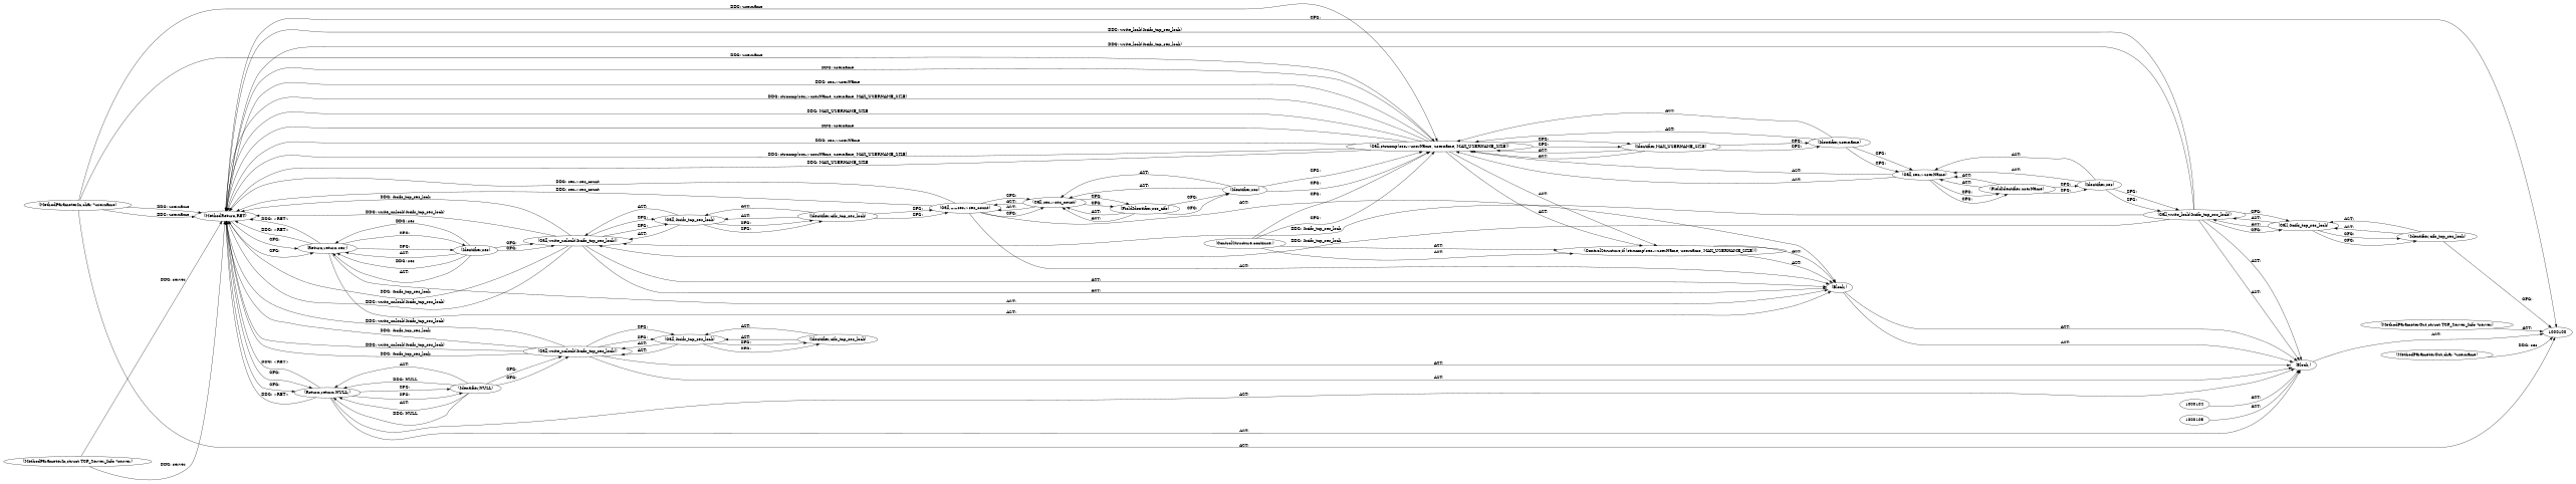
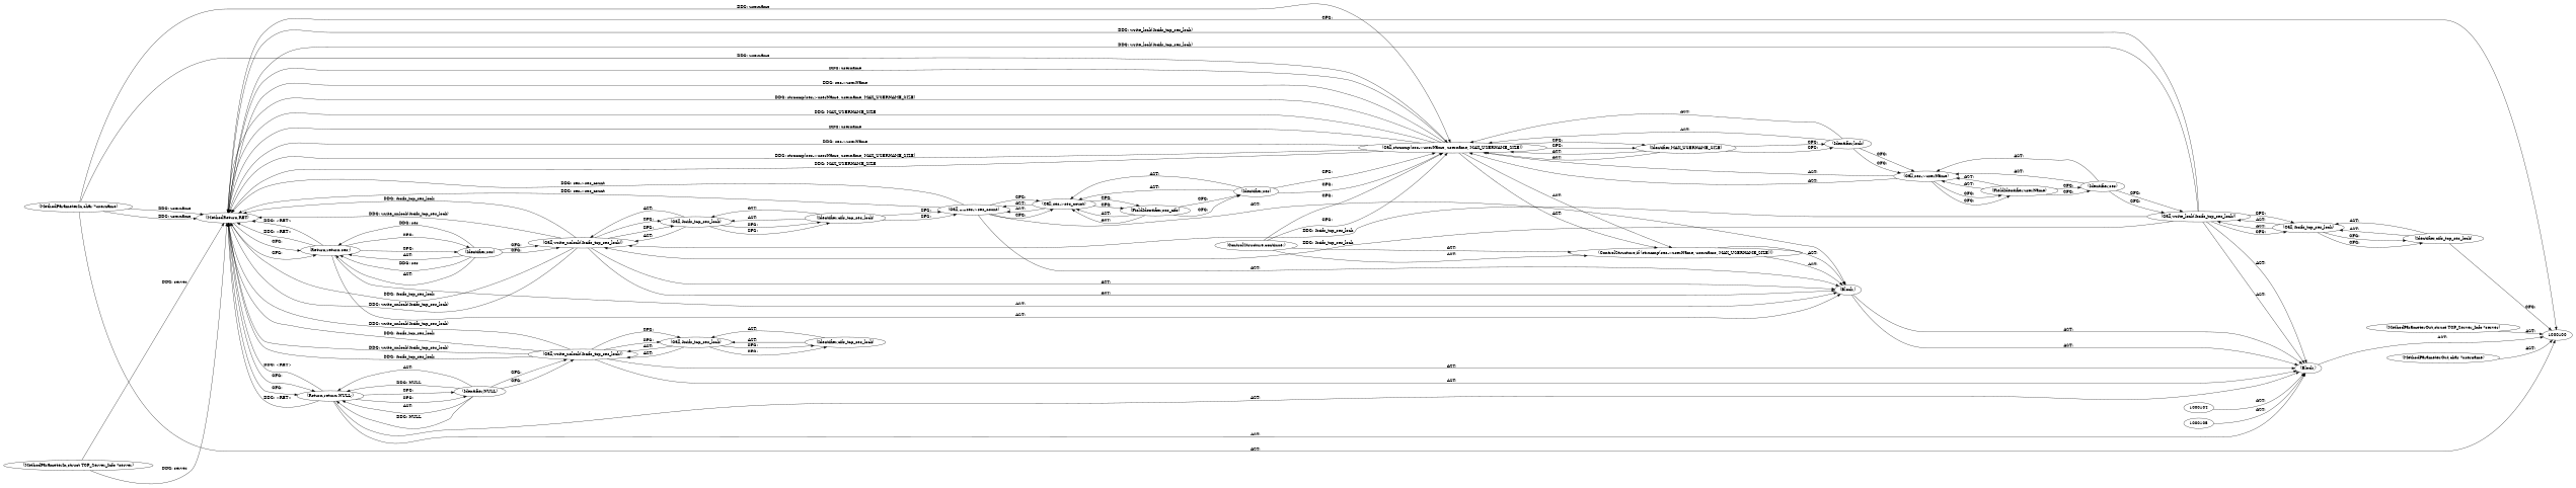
  digraph {
    rankdir=LR
    n1 [label="(MethodReturn,RET)"]
    n2 [label="(Return,return ses;)"]
    n3 [label="(Return,return NULL;)"]
    1000100
    n5 [label="(Block,)"]
    n6 [label="(Identifier,ses)"]
    n7 [label="(Block,)"]
    n8 [label="(Identifier,NULL)"]
    n9 [label="(MethodParameterIn,struct TCP_Server_Info *server)"]
    n10 [label="(MethodParameterOut,struct TCP_Server_Info *server)"]
    n11 [label="(MethodParameterIn,char *username)"]
    n12 [label="(Call,strncmp(ses->userName, username, MAX_USERNAME_SIZE))"]
    n13 [label="(ControlStructure,if (strncmp(ses->userName, username, MAX_USERNAME_SIZE)))"]
    n14 [label="(Identifier,MAX_USERNAME_SIZE)"]
    n15 [label="(MethodParameterOut,char *username)"]
    n16 [label="(ControlStructure,continue;)"]
    n17 [label="(FieldIdentifier,ses_cifs)"]
    n18 [label="(Call,ses->ses_count)"]
    n19 [label="(Identifier,ses)"]
    n20 [label="(Call,++ses->ses_count)"]
    n21 [label="(Call,&cifs_tcp_ses_lock)"]
    n22 [label="(Identifier,cifs_tcp_ses_lock)"]
    n23 [label="(Call,write_unlock(&cifs_tcp_ses_lock))"]
    n24 [label="(Call,write_unlock(&cifs_tcp_ses_lock))"]
    n25 [label="(Call,&cifs_tcp_ses_lock)"]
    n26 [label="(Identifier,cifs_tcp_ses_lock)"]
    n27 [label="(Call,&cifs_tcp_ses_lock)"]
    n28 [label="(Identifier,cifs_tcp_ses_lock)"]
    n29 [label="(Call,write_lock(&cifs_tcp_ses_lock))"]
    n30 [label="(Call,ses->userName)"]
    n31 [label="(FieldIdentifier,userName)"]
    n32 [label="(Identifier,ses)"]
-   n33 [label="(Identifier,username)"]
+   n33 [label="(Identifier,lock)"]
    1000104
    1000105
    n1 -> n2 [label="CFG: "]
    n1 -> n2 [label="CFG: "]
    n1 -> n3 [label="CFG: "]
    n1 -> n3 [label="CFG: "]
    n1 -> 1000100 [label="CFG: "]
    n2 -> n1 [label="DDG: <RET>"]
    n2 -> n1 [label="DDG: <RET>"]
    n2 -> n5 [label="AST: "]
    n2 -> n5 [label="AST: "]
    n2 -> n6 [label="CFG: "]
    n2 -> n6 [label="CFG: "]
    n3 -> n1 [label="DDG: <RET>"]
    n3 -> n1 [label="DDG: <RET>"]
    n3 -> n7 [label="AST: "]
    n3 -> n7 [label="AST: "]
    n3 -> n8 [label="CFG: "]
    n3 -> n8 [label="CFG: "]
    n5 -> n7 [label="AST: "]
    n5 -> n7 [label="AST: "]
    n6 -> n2 [label="AST: "]
    n6 -> n2 [label="DDG: ses"]
    n6 -> n2 [label="AST: "]
    n6 -> n2 [label="DDG: ses"]
    n6 -> n23 [label="CFG: "]
    n6 -> n23 [label="CFG: "]
    n7 -> 1000100 [label="AST: "]
    n8 -> n3 [label="AST: "]
    n8 -> n3 [label="DDG: NULL"]
    n8 -> n3 [label="AST: "]
    n8 -> n3 [label="DDG: NULL"]
    n8 -> n24 [label="CFG: "]
    n8 -> n24 [label="CFG: "]
    n9 -> n1 [label="DDG: server"]
    n9 -> n1 [label="DDG: server"]
    n10 -> 1000100 [label="AST: "]
    n11 -> n1 [label="DDG: username"]
    n11 -> n1 [label="DDG: username"]
    n11 -> 1000100 [label="AST: "]
    n11 -> n12 [label="DDG: username"]
    n11 -> n12 [label="DDG: username"]
    n12 -> n1 [label="DDG: username"]
    n12 -> n1 [label="DDG: ses->userName"]
    n12 -> n1 [label="DDG: strncmp(ses->userName, username, MAX_USERNAME_SIZE)"]
    n12 -> n1 [label="DDG: MAX_USERNAME_SIZE"]
    n12 -> n1 [label="DDG: username"]
    n12 -> n1 [label="DDG: ses->userName"]
    n12 -> n1 [label="DDG: strncmp(ses->userName, username, MAX_USERNAME_SIZE)"]
    n12 -> n1 [label="DDG: MAX_USERNAME_SIZE"]
    n12 -> n13 [label="AST: "]
    n12 -> n13 [label="AST: "]
    n12 -> n14 [label="CFG: "]
    n12 -> n14 [label="CFG: "]
    n13 -> n5 [label="AST: "]
    n13 -> n5 [label="AST: "]
    n14 -> n12 [label="AST: "]
    n14 -> n12 [label="AST: "]
    n14 -> n33 [label="CFG: "]
    n14 -> n33 [label="CFG: "]
-   n15 -> 1000100 [label="DDG: ses"]
+   n15 -> 1000100 [label="AST: "]
    n16 -> n12 [label="CFG: "]
    n16 -> n12 [label="CFG: "]
    n16 -> n13 [label="AST: "]
    n16 -> n13 [label="AST: "]
    n17 -> n18 [label="AST: "]
    n17 -> n18 [label="AST: "]
    n17 -> n19 [label="CFG: "]
    n17 -> n19 [label="CFG: "]
    n18 -> n17 [label="CFG: "]
    n18 -> n17 [label="CFG: "]
    n18 -> n20 [label="AST: "]
    n18 -> n20 [label="AST: "]
    n19 -> n12 [label="CFG: "]
    n19 -> n12 [label="CFG: "]
    n19 -> n18 [label="AST: "]
    n19 -> n18 [label="AST: "]
    n20 -> n1 [label="DDG: ses->ses_count"]
    n20 -> n1 [label="DDG: ses->ses_count"]
    n20 -> n5 [label="AST: "]
    n20 -> n5 [label="AST: "]
    n20 -> n18 [label="CFG: "]
    n20 -> n18 [label="CFG: "]
    n21 -> n22 [label="CFG: "]
    n21 -> n22 [label="CFG: "]
    n21 -> n23 [label="AST: "]
    n21 -> n23 [label="AST: "]
    n22 -> n20 [label="CFG: "]
    n22 -> n20 [label="CFG: "]
    n22 -> n21 [label="AST: "]
    n22 -> n21 [label="AST: "]
    n23 -> n1 [label="DDG: &cifs_tcp_ses_lock"]
    n23 -> n1 [label="DDG: write_unlock(&cifs_tcp_ses_lock)"]
    n23 -> n1 [label="DDG: &cifs_tcp_ses_lock"]
    n23 -> n1 [label="DDG: write_unlock(&cifs_tcp_ses_lock)"]
    n23 -> n5 [label="AST: "]
    n23 -> n5 [label="AST: "]
    n23 -> n21 [label="CFG: "]
    n23 -> n21 [label="CFG: "]
    n24 -> n1 [label="DDG: write_unlock(&cifs_tcp_ses_lock)"]
    n24 -> n1 [label="DDG: &cifs_tcp_ses_lock"]
    n24 -> n1 [label="DDG: write_unlock(&cifs_tcp_ses_lock)"]
    n24 -> n1 [label="DDG: &cifs_tcp_ses_lock"]
    n24 -> n7 [label="AST: "]
    n24 -> n7 [label="AST: "]
    n24 -> n25 [label="CFG: "]
    n24 -> n25 [label="CFG: "]
    n25 -> n24 [label="AST: "]
    n25 -> n24 [label="AST: "]
    n25 -> n26 [label="CFG: "]
    n25 -> n26 [label="CFG: "]
    n26 -> n25 [label="AST: "]
    n26 -> n25 [label="AST: "]
    n27 -> n28 [label="CFG: "]
    n27 -> n28 [label="CFG: "]
    n27 -> n29 [label="AST: "]
    n27 -> n29 [label="AST: "]
    n28 -> 1000100 [label="CFG: "]
    n28 -> n27 [label="AST: "]
    n28 -> n27 [label="AST: "]
    n29 -> n1 [label="DDG: write_lock(&cifs_tcp_ses_lock)"]
    n29 -> n1 [label="DDG: write_lock(&cifs_tcp_ses_lock)"]
    n29 -> n7 [label="AST: "]
    n29 -> n7 [label="AST: "]
    n29 -> n23 [label="DDG: &cifs_tcp_ses_lock"]
    n29 -> n23 [label="DDG: &cifs_tcp_ses_lock"]
    n29 -> n27 [label="CFG: "]
    n29 -> n27 [label="CFG: "]
    n30 -> n12 [label="AST: "]
    n30 -> n12 [label="AST: "]
    n30 -> n31 [label="CFG: "]
    n30 -> n31 [label="CFG: "]
    n31 -> n30 [label="AST: "]
    n31 -> n30 [label="AST: "]
    n31 -> n32 [label="CFG: "]
    n31 -> n32 [label="CFG: "]
    n32 -> n29 [label="CFG: "]
    n32 -> n29 [label="CFG: "]
    n32 -> n30 [label="AST: "]
    n32 -> n30 [label="AST: "]
    n33 -> n12 [label="AST: "]
    n33 -> n12 [label="AST: "]
    n33 -> n30 [label="CFG: "]
    n33 -> n30 [label="CFG: "]
    1000104 -> n7 [label="AST: "]
    1000105 -> n7 [label="AST: "]
  }
